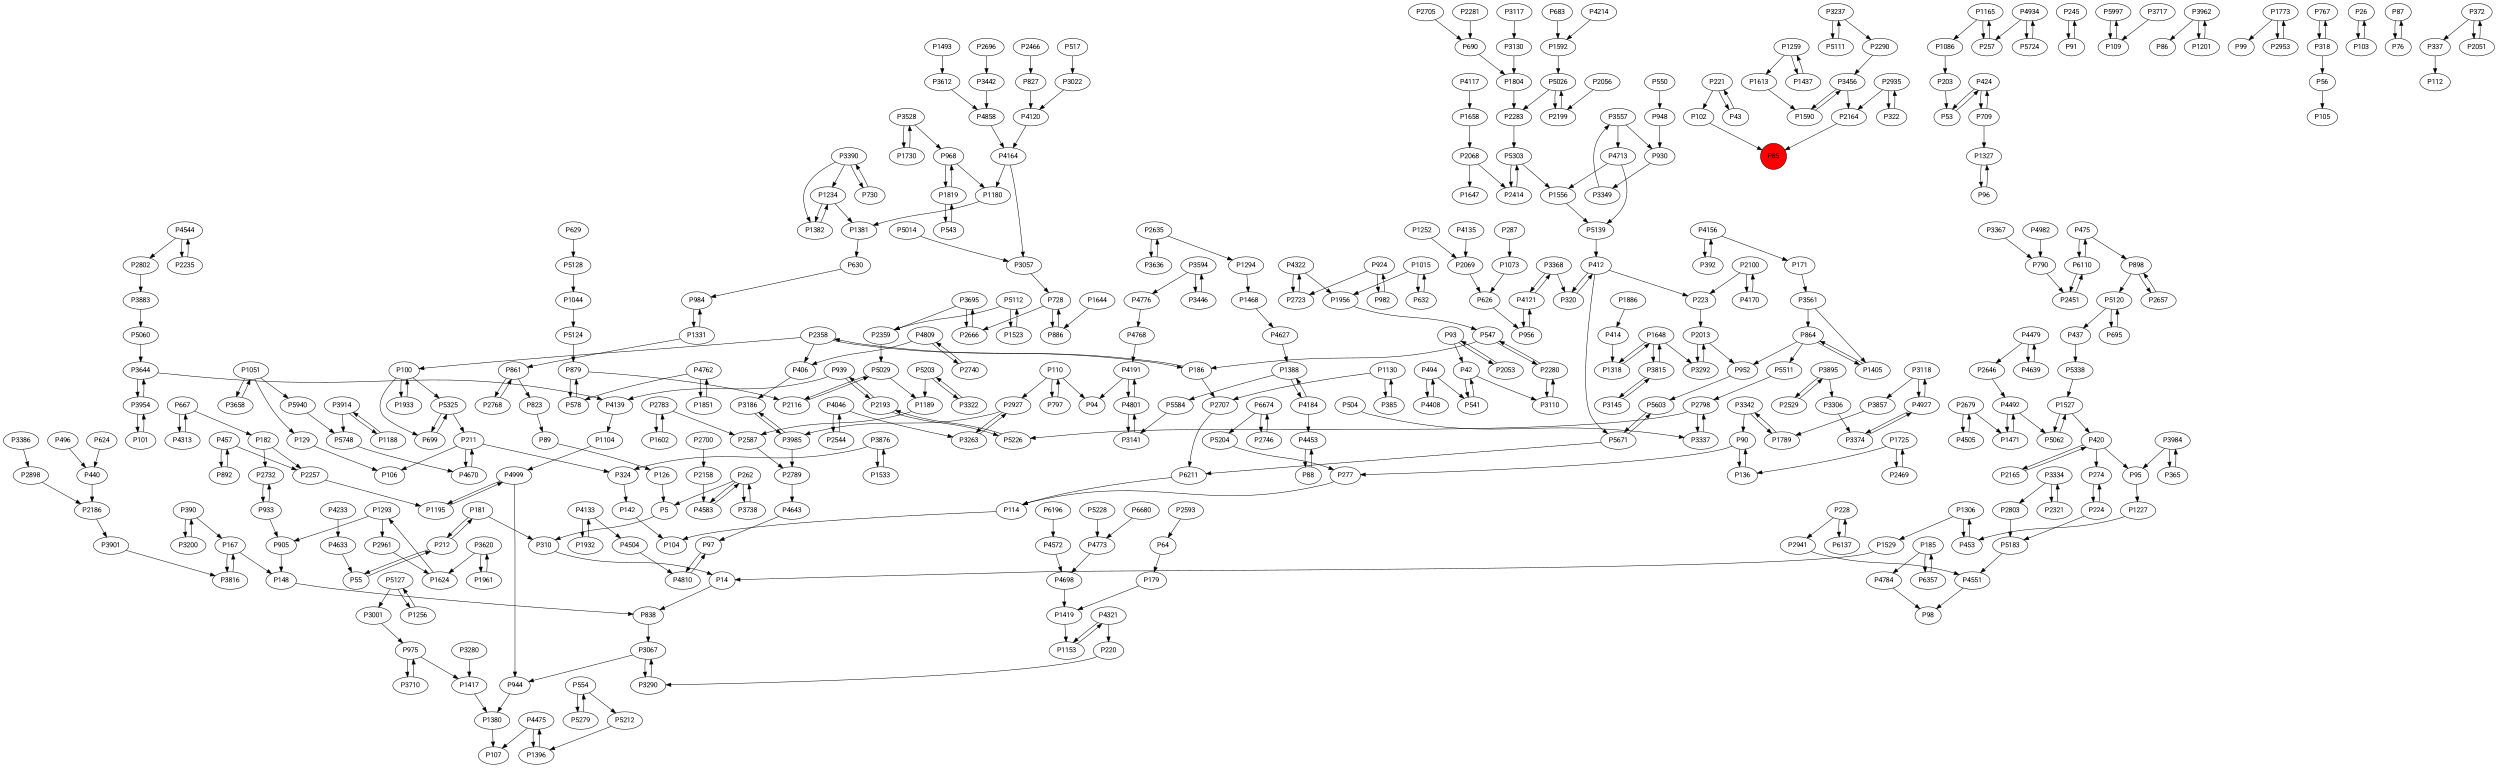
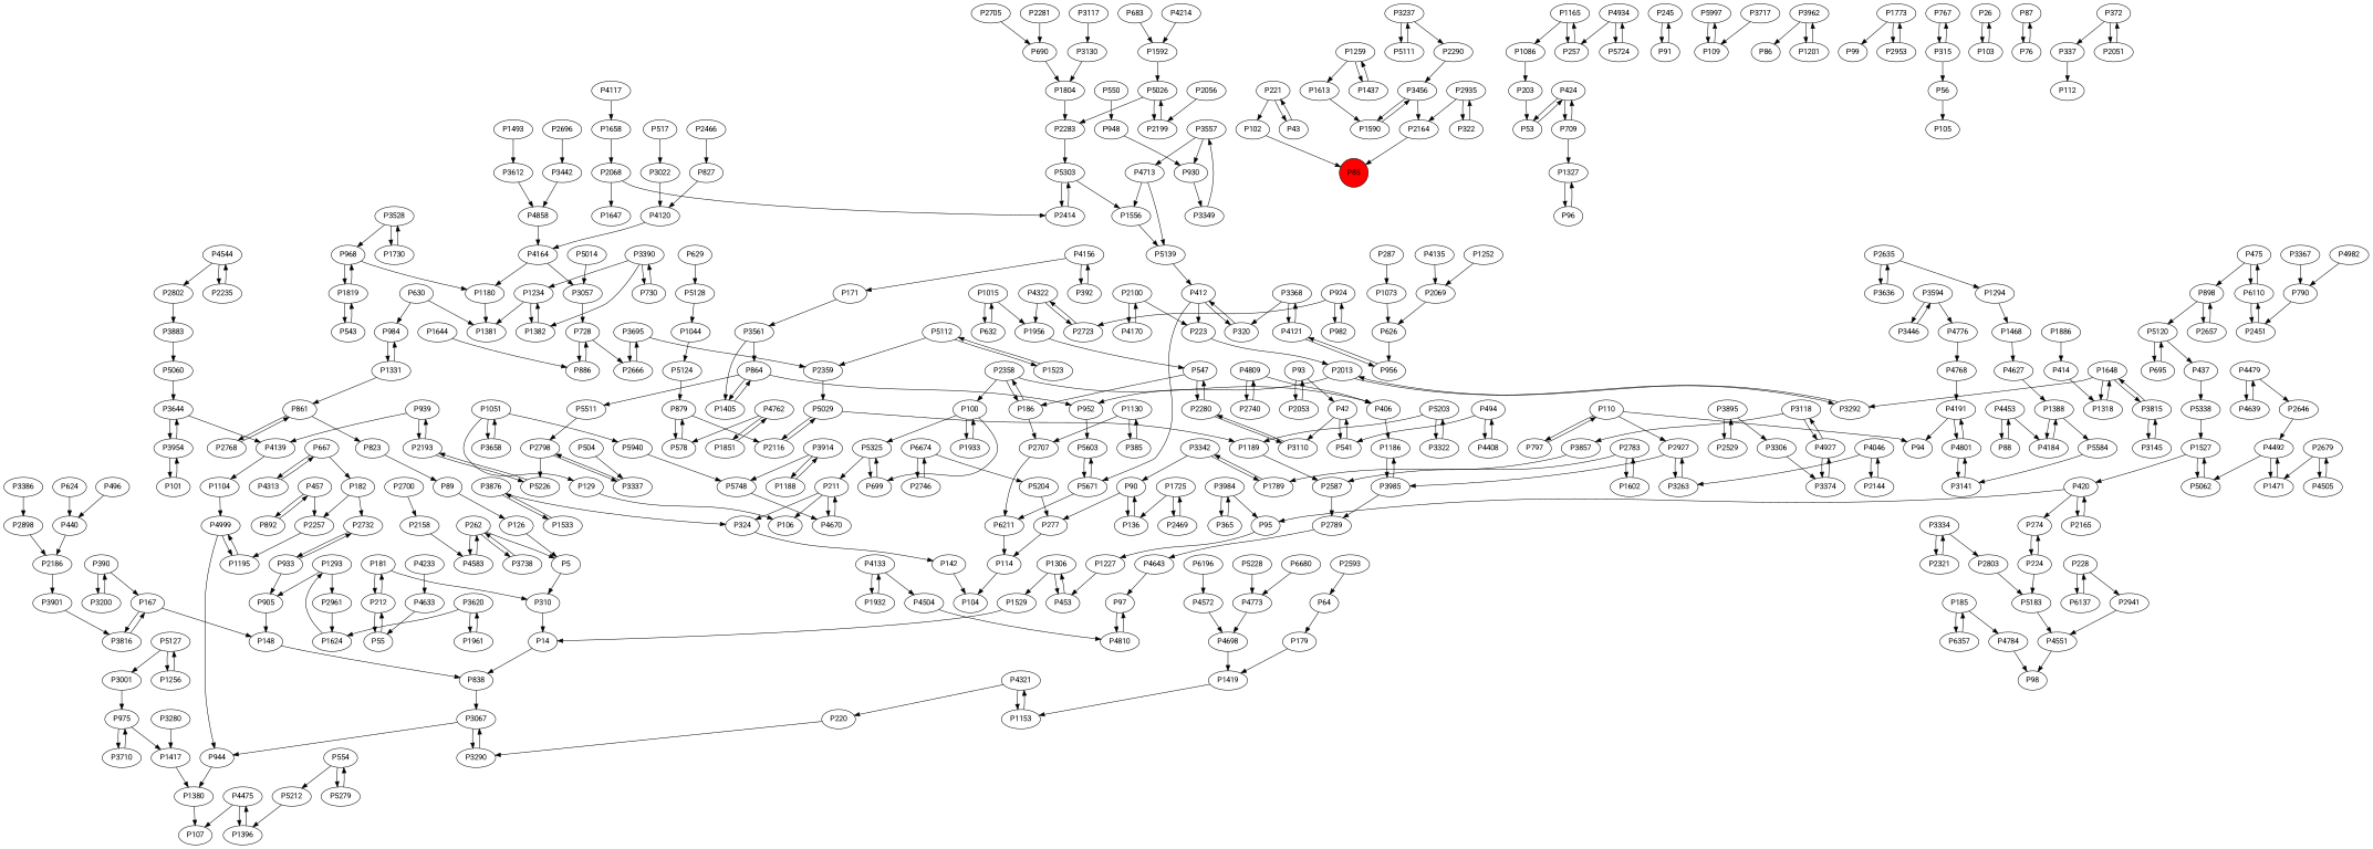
  digraph {
    fontname=Roboto
    node [fontname=Roboto]
    edge [fontname=Roboto]
    P181
    P310
    P212
    P14
    P55
    P838
    P6196
    P4572
    P4698
    P1419
    P4133
    P1932
    P4504
    P4810
    P1051
    P129
    P3658
    P5940
    P106
    P5748
    P4046
-   P2544
+   P2544 [label=P2144]
    P3263
    P2927
    P320
    P412
    P5671
    P223
    P5603
    P6211
    P2013
    P1256
    P5127
    P3001
    P975
    P85 [fillcolor=red shape=circle style=filled]
    P102
    P424
    P53
    P709
    P1327
    P5062
    P1527
    P420
    P2165
    P274
    P95
    P5325
    P699
    P211
    P4670
    P324
    P2358
    P100
    P406
    P186
    P1933
-   P1186 [label=P3186]
+   P1186
    P2707
    P5303
    P1556
    P2414
    P5139
    P6110
    P475
    P2451
    P898
    P2657
    P5120
    P2802
    P3883
    P5060
    P3644
    P2696
    P3442
    P4858
    P4164
    P6680
    P4773
    P96
    P2732
    P933
    P905
    P148
    P982
    P924
    P2723
    P4322
    P1165
    P257
    P1086
    P203
    P3237
    P5111
    P2290
    P3456
    P3130
    P1804
    P2283
    P1529
    P89
    P126
    P5
    P554
    P5279
    P5212
    P1396
    P3386
    P2898
    P2186
    P3901
    P939
    P2193
    P4139
    P5226
    P1104
    P245
    P91
    P1417
    P3710
    P1380
    P107
    P4408
    P494
    P541
    P42
    P3695
    P2666
    P2359
    P5029
    P167
    P3816
    P3067
    P4776
    P4768
    P4191
    P4801
    P94
    P3620
    P1624
    P1961
    P1293
    P2961
    P142
    P104
    P221
    P43
    P97
    P944
    P3290
    P2789
    P4643
    P2941
    P4551
    P98
    P3954
    P101
    P2587
    P1234
    P1381
    P1382
    P630
    P984
    P1153
    P2700
    P2158
    P4583
    P262
    P3895
    P3306
    P2529
    P3374
    P4927
    P4999
    P1195
    P1468
    P4627
    P1388
    P5584
    P4184
    P3141
    P4544
    P2235
    P667
    P182
    P4313
    P2257
    P1259
    P1613
    P1437
    P1590
    P2679
    P4505
    P1471
    P4492
    P4120
    P3057
    P1180
    P728
    P3985
    P5128
    P1044
    P5124
    P879
    P4809
    P2740
    P5997
    P109
    P6674
    P2746
    P5204
    P277
    P3367
    P790
    P224
    P1227
    P228
    P6137
    P440
    P2705
    P690
    P3110
    P2280
    P437
    P695
    P547
    P136
    P90
    P114
    P3738
    P2635
    P1294
    P3636
    P3022
    P457
    P892
    P827
    P414
    P1318
    P1648
    P3292
    P3815
    P4321
    P220
    P4784
    P3914
    P1188
    P1493
    P3612
    P886
    P5338
    P2116
    P578
    P1189
    P5112
    P1523
    P5203
    P3322
    P930
    P3349
    P3557
    P4713
    P1658
    P2068
    P1647
    P179
    P952
    P1331
    P861
    P2768
    P823
    P504
    P3337
    P2798
    P864
    P5511
    P1405
    P4214
    P1592
    P5026
    P2199
    P453
    P1306
    P3118
    P3857
    P1789
    P390
    P3200
    P1956
    P3342
    P4633
    P626
    P956
    P4121
    P3368
    P496
    P2164
    P1725
    P2469
    P4475
    P3117
    P3962
    P86
    P1201
    P3145
    P4934
    P5724
    P5183
    P3717
    P1773
    P99
    P2953
    P767
-   P315 [label=P318]
+   P315
    P56
    P105
    P26
    P103
    P185
    P6357
    P4170
    P2100
    P1644
    P3528
    P1730
    P968
    P1819
    P3594
    P3446
    P2935
    P322
    P3984
    P365
    P2069
    P2593
    P64
    P87
    P76
    P4453
    P88
    P5228
    P1886
    P2783
    P1602
    P337
    P112
    P171
    P3561
    P730
    P3390
    P797
    P110
    P1130
    P385
    P392
    P4156
    P624
    P550
    P948
    P372
    P2051
    P3334
    P2321
    P2803
    P543
    P1015
    P632
    P2646
    P1851
    P4762
    P93
    P2053
    P4479
    P4639
    P1252
    P629
    P683
    P2056
    P287
    P1073
    P2466
    P1533
    P3876
    P5014
    P4135
    P3280
    P4982
    P2281
    P4117
    P517
    P4233
    P181 -> P310
    P181 -> P212
    P310 -> P14
    P212 -> P181
    P212 -> P55
    P14 -> P838
    P55 -> P212
    P838 -> P3067
    P6196 -> P4572
    P4572 -> P4698
    P4698 -> P1419
    P1419 -> P1153
    P4133 -> P1932
    P4133 -> P4504
    P1932 -> P4133
    P4504 -> P4810
    P4810 -> P97
    P1051 -> P129
    P1051 -> P3658
    P1051 -> P5940
    P129 -> P106
    P3658 -> P1051
    P5940 -> P5748
    P5748 -> P4670
    P4046 -> P2544
    P4046 -> P3263
    P2544 -> P4046
    P3263 -> P2927
    P2927 -> P3263
    P2927 -> P3985
    P320 -> P412
    P412 -> P320
    P412 -> P5671
    P412 -> P223
    P5671 -> P5603
    P5671 -> P6211
    P223 -> P2013
    P5603 -> P5671
    P6211 -> P114
    P2013 -> P3292
    P2013 -> P952
    P1256 -> P5127
    P5127 -> P1256
    P5127 -> P3001
    P3001 -> P975
    P975 -> P1417
    P975 -> P3710
    P102 -> P85
    P424 -> P53
    P424 -> P709
    P53 -> P424
    P709 -> P424
    P709 -> P1327
    P1327 -> P96
    P5062 -> P1527
    P1527 -> P5062
    P1527 -> P420
    P420 -> P2165
    P420 -> P274
    P420 -> P95
    P2165 -> P420
    P274 -> P224
    P95 -> P1227
    P5325 -> P699
    P5325 -> P211
    P699 -> P5325
    P211 -> P106
    P211 -> P4670
    P211 -> P324
    P4670 -> P211
    P324 -> P142
    P2358 -> P100
    P2358 -> P406
    P2358 -> P186
    P100 -> P5325
    P100 -> P699
    P100 -> P1933
    P406 -> P1186
    P186 -> P2358
    P186 -> P2707
    P1933 -> P100
    P1186 -> P3985
    P2707 -> P6211
    P5303 -> P1556
    P5303 -> P2414
    P1556 -> P5139
    P2414 -> P5303
    P5139 -> P412
    P6110 -> P475
    P6110 -> P2451
    P475 -> P6110
    P475 -> P898
    P2451 -> P6110
    P898 -> P2657
    P898 -> P5120
    P2657 -> P898
    P5120 -> P437
    P5120 -> P695
    P2802 -> P3883
    P3883 -> P5060
    P5060 -> P3644
    P3644 -> P4139
    P3644 -> P3954
    P2696 -> P3442
    P3442 -> P4858
    P4858 -> P4164
    P4164 -> P3057
    P4164 -> P1180
    P6680 -> P4773
    P4773 -> P4698
    P96 -> P1327
    P2732 -> P933
    P933 -> P2732
    P933 -> P905
    P905 -> P148
    P148 -> P838
    P982 -> P924
    P924 -> P982
    P924 -> P2723
    P2723 -> P4322
    P4322 -> P2723
    P4322 -> P1956
    P1165 -> P257
    P1165 -> P1086
    P257 -> P1165
    P1086 -> P203
    P203 -> P53
    P3237 -> P5111
    P3237 -> P2290
    P5111 -> P3237
    P2290 -> P3456
    P3456 -> P1590
    P3456 -> P2164
    P3130 -> P1804
    P1804 -> P2283
    P2283 -> P5303
    P1529 -> P14
    P89 -> P126
    P126 -> P5
    P5 -> P310
    P554 -> P5279
    P554 -> P5212
    P5279 -> P554
    P5212 -> P1396
    P1396 -> P4475
    P3386 -> P2898
    P2898 -> P2186
    P2186 -> P3901
    P3901 -> P3816
    P939 -> P2193
    P939 -> P4139
    P2193 -> P939
    P2193 -> P5226
    P4139 -> P1104
    P5226 -> P2193
    P1104 -> P4999
    P245 -> P91
    P91 -> P245
    P1417 -> P1380
    P3710 -> P975
    P1380 -> P107
    P4408 -> P494
    P494 -> P4408
    P494 -> P541
    P541 -> P42
    P42 -> P541
    P42 -> P3110
    P3695 -> P2666
    P3695 -> P2359
    P2666 -> P3695
    P2359 -> P5029
    P5029 -> P2116
    P5029 -> P1189
    P167 -> P148
    P167 -> P3816
    P3816 -> P167
    P3067 -> P944
    P3067 -> P3290
    P4776 -> P4768
    P4768 -> P4191
    P4191 -> P4801
    P4191 -> P94
    P4801 -> P4191
    P4801 -> P3141
    P3620 -> P1624
    P3620 -> P1961
    P1624 -> P1293
    P1961 -> P3620
    P1293 -> P905
    P1293 -> P2961
    P2961 -> P1624
    P142 -> P104
    P221 -> P102
    P221 -> P43
    P43 -> P221
    P97 -> P4810
    P944 -> P1380
    P3290 -> P3067
    P2789 -> P4643
    P4643 -> P97
    P2941 -> P4551
    P4551 -> P98
    P3954 -> P3644
    P3954 -> P101
    P101 -> P3954
    P2587 -> P2789
    P1234 -> P1381
    P1234 -> P1382
-   P1381 -> P630
+   P630 -> P1381
    P1382 -> P1234
    P630 -> P984
    P984 -> P1331
    P1153 -> P4321
    P2700 -> P2158
    P2158 -> P4583
    P4583 -> P262
    P262 -> P5
    P262 -> P4583
    P262 -> P3738
    P3895 -> P3306
    P3895 -> P2529
    P3306 -> P3374
    P2529 -> P3895
    P3374 -> P4927
    P4927 -> P3374
    P4927 -> P3118
    P4999 -> P944
    P4999 -> P1195
    P1195 -> P4999
    P1468 -> P4627
    P4627 -> P1388
    P1388 -> P5584
    P1388 -> P4184
    P5584 -> P3141
    P4184 -> P1388
    P3141 -> P4801
    P4544 -> P2802
    P4544 -> P2235
    P2235 -> P4544
    P667 -> P182
    P667 -> P4313
    P182 -> P2732
    P182 -> P2257
    P4313 -> P667
    P2257 -> P1195
    P1259 -> P1613
    P1259 -> P1437
    P1613 -> P1590
    P1437 -> P1259
    P1590 -> P3456
    P2679 -> P4505
    P2679 -> P1471
    P4505 -> P2679
    P1471 -> P4492
    P4492 -> P5062
    P4492 -> P1471
    P4120 -> P4164
    P3057 -> P728
    P1180 -> P1381
    P728 -> P2666
    P728 -> P886
    P3985 -> P1186
    P3985 -> P2789
    P5128 -> P1044
    P1044 -> P5124
    P5124 -> P879
    P879 -> P2116
    P879 -> P578
    P4809 -> P406
    P4809 -> P2740
    P2740 -> P4809
    P5997 -> P109
    P109 -> P5997
    P6674 -> P2746
    P6674 -> P5204
    P2746 -> P6674
    P5204 -> P277
    P277 -> P114
    P3367 -> P790
    P790 -> P2451
    P224 -> P274
    P224 -> P5183
    P1227 -> P453
    P228 -> P2941
    P228 -> P6137
    P6137 -> P228
    P440 -> P2186
    P2705 -> P690
    P690 -> P1804
    P3110 -> P2280
    P2280 -> P3110
    P2280 -> P547
    P437 -> P5338
    P695 -> P5120
    P547 -> P186
    P547 -> P2280
    P136 -> P90
    P90 -> P277
    P90 -> P136
    P114 -> P104
    P3738 -> P262
    P2635 -> P1294
    P2635 -> P3636
    P1294 -> P1468
    P3636 -> P2635
    P3022 -> P4120
    P457 -> P2257
    P457 -> P892
    P892 -> P457
    P827 -> P4120
    P414 -> P1318
    P1318 -> P1648
    P1648 -> P1318
    P1648 -> P3292
    P1648 -> P3815
    P3292 -> P2013
    P3815 -> P1648
    P3815 -> P3145
    P4321 -> P1153
    P4321 -> P220
    P220 -> P3290
    P4784 -> P98
    P3914 -> P5748
    P3914 -> P1188
    P1188 -> P3914
    P1493 -> P3612
    P3612 -> P4858
    P886 -> P728
    P5338 -> P1527
    P2116 -> P5029
    P578 -> P879
    P1189 -> P2587
    P5112 -> P2359
    P5112 -> P1523
    P1523 -> P5112
    P5203 -> P1189
    P5203 -> P3322
    P3322 -> P5203
    P930 -> P3349
    P3349 -> P3557
    P3557 -> P930
    P3557 -> P4713
    P4713 -> P1556
    P4713 -> P5139
    P1658 -> P2068
    P2068 -> P2414
    P2068 -> P1647
    P179 -> P1419
    P952 -> P5603
    P1331 -> P984
    P1331 -> P861
    P861 -> P2768
    P861 -> P823
    P2768 -> P861
    P823 -> P89
    P504 -> P3337
    P3337 -> P2798
    P2798 -> P5226
    P2798 -> P3337
    P864 -> P952
    P864 -> P5511
    P864 -> P1405
    P5511 -> P2798
    P1405 -> P864
    P4214 -> P1592
    P1592 -> P5026
    P5026 -> P2283
    P5026 -> P2199
    P2199 -> P5026
    P453 -> P1306
    P1306 -> P1529
    P1306 -> P453
    P3118 -> P4927
    P3118 -> P3857
    P3857 -> P1789
    P1789 -> P3342
    P390 -> P167
    P390 -> P3200
    P3200 -> P390
    P1956 -> P547
    P3342 -> P90
    P3342 -> P1789
    P4633 -> P55
    P626 -> P956
    P956 -> P4121
    P4121 -> P956
    P4121 -> P3368
    P3368 -> P320
    P3368 -> P4121
    P496 -> P440
    P2164 -> P85
    P1725 -> P136
    P1725 -> P2469
    P2469 -> P1725
    P4475 -> P1396
    P4475 -> P107
    P3117 -> P3130
    P3962 -> P86
    P3962 -> P1201
    P1201 -> P3962
    P3145 -> P3815
    P4934 -> P257
    P4934 -> P5724
    P5724 -> P4934
    P5183 -> P4551
    P3717 -> P109
    P1773 -> P99
    P1773 -> P2953
    P2953 -> P1773
    P767 -> P315
    P315 -> P767
    P315 -> P56
    P56 -> P105
    P26 -> P103
    P103 -> P26
    P185 -> P4784
    P185 -> P6357
    P6357 -> P185
    P4170 -> P2100
    P2100 -> P223
    P2100 -> P4170
    P1644 -> P886
    P3528 -> P1730
    P3528 -> P968
    P1730 -> P3528
    P968 -> P1180
    P968 -> P1819
    P1819 -> P968
    P1819 -> P543
    P3594 -> P4776
    P3594 -> P3446
    P3446 -> P3594
    P2935 -> P2164
    P2935 -> P322
    P322 -> P2935
    P3984 -> P95
    P3984 -> P365
    P365 -> P3984
    P2069 -> P626
    P2593 -> P64
    P64 -> P179
    P87 -> P76
    P76 -> P87
-   P4184 -> P4453
+   P4453 -> P4184
    P4453 -> P88
    P88 -> P4453
    P5228 -> P4773
    P1886 -> P414
    P2783 -> P2587
    P2783 -> P1602
    P1602 -> P2783
    P337 -> P112
    P171 -> P3561
    P3561 -> P864
    P3561 -> P1405
    P730 -> P3390
    P3390 -> P1234
    P3390 -> P1382
    P3390 -> P730
    P797 -> P110
    P110 -> P2927
    P110 -> P94
    P110 -> P797
    P1130 -> P2707
    P1130 -> P385
    P385 -> P1130
    P392 -> P4156
    P4156 -> P171
    P4156 -> P392
    P624 -> P440
    P550 -> P948
    P948 -> P930
    P372 -> P337
    P372 -> P2051
    P2051 -> P372
    P3334 -> P2321
    P3334 -> P2803
    P2321 -> P3334
    P2803 -> P5183
    P543 -> P1819
    P1015 -> P1956
    P1015 -> P632
    P632 -> P1015
    P2646 -> P4492
    P1851 -> P4762
    P4762 -> P578
    P4762 -> P1851
    P93 -> P42
    P93 -> P2053
    P2053 -> P93
    P4479 -> P2646
    P4479 -> P4639
    P4639 -> P4479
    P1252 -> P2069
    P629 -> P5128
    P683 -> P1592
    P2056 -> P2199
    P287 -> P1073
    P1073 -> P626
    P2466 -> P827
    P1533 -> P3876
    P3876 -> P324
    P3876 -> P1533
    P5014 -> P3057
    P4135 -> P2069
    P3280 -> P1417
    P4982 -> P790
    P2281 -> P690
    P4117 -> P1658
    P517 -> P3022
    P4233 -> P4633
  }
